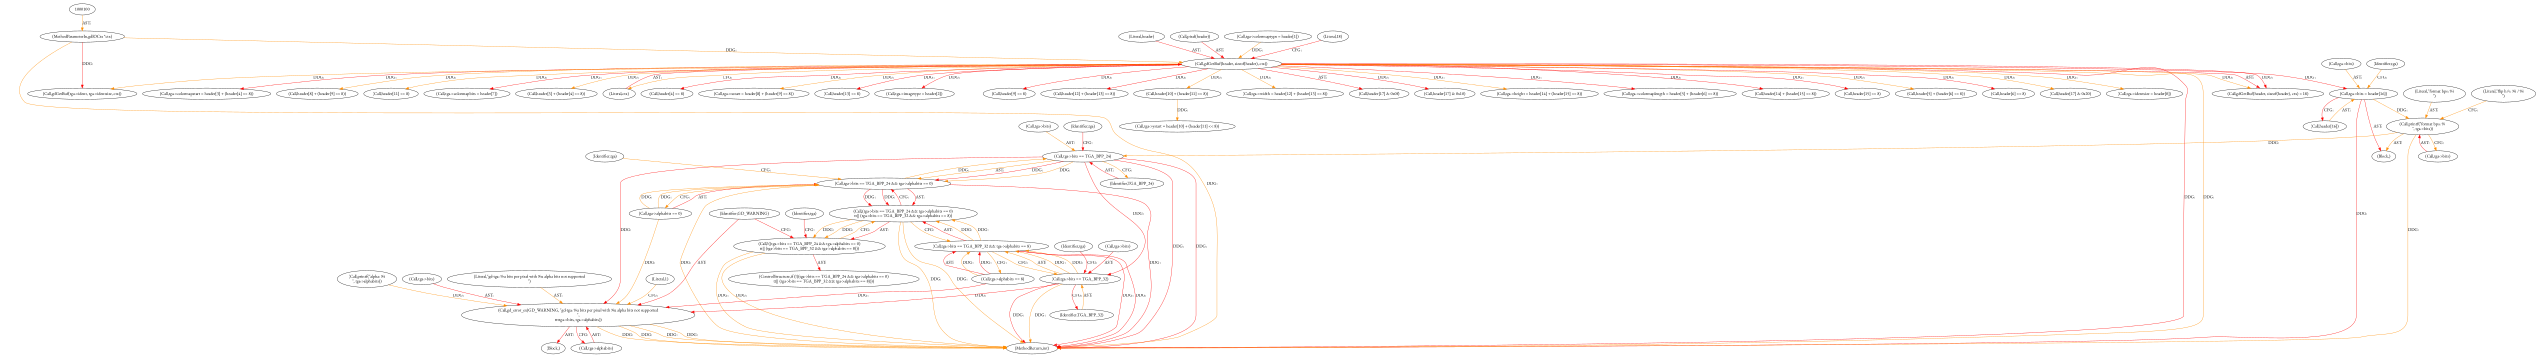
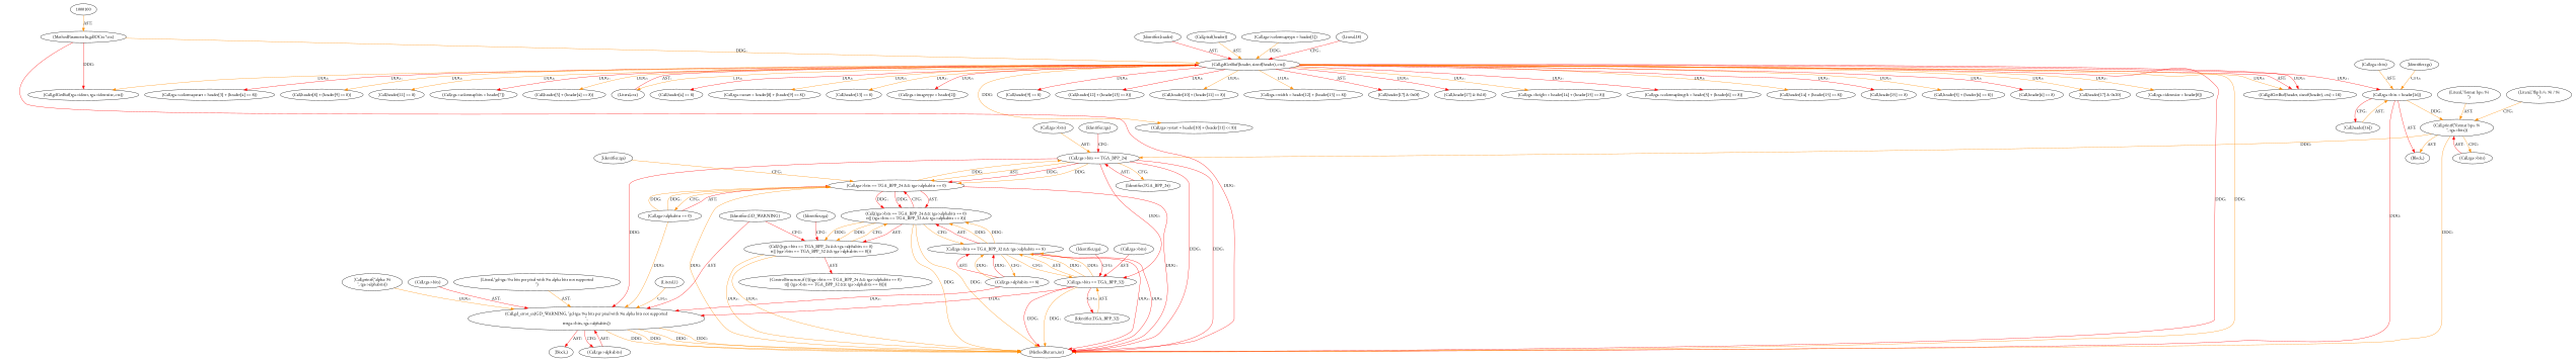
  digraph {
    fontname="EB Garamond"
    node [fontname="EB Garamond"]
    edge [color=darkorange fontname="EB Garamond"]
    n1 [label="(Call,tga->bits = header[16])"]
    n2 [label="(Call,printf(\"format bps: %i\n\", tga->bits))"]
    n3 [label="(Call,header[16])"]
    n4 [label="(Block,)"]
    n5 [label="(MethodReturn,int)"]
    n6 [label="(Call,tga->bits == TGA_BPP_24)"]
    n7 [label="(Call,tga->bits)"]
    n8 [label="(Call,gdGetBuf(header, sizeof(header), ctx))"]
    n9 [label="(Call,gdGetBuf(header, sizeof(header), ctx) < 18)"]
    n10 [label="(Call,tga->colormapstart = header[3] + (header[4] << 8))"]
    n11 [label="(Call,header[8] + (header[9] << 8))"]
    n12 [label="(Call,header[11] << 8)"]
    n13 [label="(Call,tga->colormapbits = header[7])"]
    n14 [label="(Call,header[3] + (header[4] << 8))"]
    n15 [label="(Literal,ctx)"]
    n16 [label="(Call,header[4] << 8)"]
    n17 [label="(Call,tga->xstart = header[8] + (header[9] << 8))"]
    n18 [label="(Call,header[13] << 8)"]
    n19 [label="(Call,tga->imagetype = header[2])"]
    n20 [label="(Call,gdGetBuf(tga->ident, tga->identsize, ctx))"]
    n21 [label="(Call,tga->ystart = header[10] + (header[11] << 8))"]
    n22 [label="(Call,header[9] << 8)"]
    n23 [label="(Call,header[12] + (header[13] << 8))"]
    n24 [label="(Call,header[10] + (header[11] << 8))"]
    n25 [label="(Call,tga->width = header[12] + (header[13] << 8))"]
    n26 [label="(Call,header[17] & 0x0f)"]
    n27 [label="(Call,header[17] & 0x10)"]
    n28 [label="(Call,tga->height = header[14] + (header[15] << 8))"]
    n29 [label="(Call,tga->colormaplength = header[5] + (header[6] << 8))"]
    n30 [label="(Call,header[14] + (header[15] << 8))"]
    n31 [label="(Call,header[15] << 8)"]
    n32 [label="(Call,header[5] + (header[6] << 8))"]
    n33 [label="(Call,header[6] << 8)"]
    n34 [label="(Call,header[17] & 0x20)"]
    n35 [label="(Call,tga->identsize = header[0])"]
    n36 [label="(Call,tga->colormaptype = header[1])"]
    n37 [label="(MethodParameterIn,gdIOCtx *ctx)"]
    1000100
    n39 [label="(Call,tga->bits == TGA_BPP_24 && tga->alphabits == 0)"]
    n40 [label="(Call,tga->bits == TGA_BPP_32)"]
    n41 [label="(Call,gd_error_ex(GD_WARNING, \"gd-tga: %u bits per pixel with %u alpha bits not supported\n\",\n\t\t\ttga->bits, tga->alphabits))"]
    n42 [label="(Identifier,TGA_BPP_24)"]
    n43 [label="(Call,(tga->bits == TGA_BPP_24 && tga->alphabits == 0)\n\t\t|| (tga->bits == TGA_BPP_32 && tga->alphabits == 8))"]
    n44 [label="(Call,tga->alphabits == 0)"]
    n45 [label="(Call,tga->bits == TGA_BPP_32 && tga->alphabits == 8)"]
    n46 [label="(Identifier,TGA_BPP_32)"]
    n47 [label="(Block,)"]
    n48 [label="(Call,tga->alphabits)"]
    n49 [label="(Call,!((tga->bits == TGA_BPP_24 && tga->alphabits == 0)\n\t\t|| (tga->bits == TGA_BPP_32 && tga->alphabits == 8)))"]
    n50 [label="(ControlStructure,if (!((tga->bits == TGA_BPP_24 && tga->alphabits == 0)\n\t\t|| (tga->bits == TGA_BPP_32 && tga->alphabits == 8))))"]
    n51 [label="(Call,tga->alphabits == 8)"]
    n52 [label="(Literal,\"flip h/v: %i / %i\n\")"]
    n53 [label="(Literal,18)"]
    n54 [label="(Literal,1)"]
    n55 [label="(Call,tga->bits)"]
    n56 [label="(Call,tga->bits)"]
    n57 [label="(Literal,\"format bps: %i\n\")"]
-   n58 [label="(Literal,header)"]
+   n58 [label="(Identifier,header)"]
    n59 [label="(Identifier,tga)"]
    n60 [label="(Call,pixel(header))"]
    n61 [label="(Call,tga->bits)"]
    n62 [label="(Identifier,tga)"]
    n63 [label="(Call,printf(\"alpha: %i\n\", tga->alphabits))"]
    n64 [label="(Identifier,GD_WARNING)"]
    n65 [label="(Identifier,tga)"]
    n66 [label="(Identifier,tga)"]
    n67 [label="(Identifier,tga)"]
    n68 [label="(Call,tga->bits)"]
    n69 [label="(Literal,\"gd-tga: %u bits per pixel with %u alpha bits not supported\n\")"]
    n1 -> n2 [label="DDG: "]
    n1 -> n3 [color=red label="CFG: "]
    n1 -> n4 [color=red label="AST: "]
    n1 -> n5 [color=red label="DDG: "]
    n2 -> n4 [label="AST: "]
    n2 -> n5 [label="DDG: "]
    n2 -> n6 [label="DDG: "]
    n2 -> n7 [label="CFG: "]
    n3 -> n1 [label="AST: "]
    n6 -> n5 [color=red label="DDG: "]
    n6 -> n5 [color=red label="DDG: "]
    n6 -> n39 [label="AST: "]
    n6 -> n39 [color=red label="DDG: "]
    n6 -> n39 [label="DDG: "]
    n6 -> n40 [color=red label="DDG: "]
    n6 -> n41 [color=red label="DDG: "]
    n6 -> n42 [label="CFG: "]
    n7 -> n2 [color=red label="AST: "]
    n8 -> n1 [color=red label="DDG: "]
    n8 -> n5 [color=red label="DDG: "]
    n8 -> n5 [label="DDG: "]
    n8 -> n9 [color=red label="AST: "]
    n8 -> n9 [color=red label="DDG: "]
    n8 -> n9 [label="DDG: "]
    n8 -> n10 [color=red label="DDG: "]
    n8 -> n11 [label="DDG: "]
    n8 -> n12 [label="DDG: "]
    n8 -> n13 [color=red label="DDG: "]
    n8 -> n14 [label="DDG: "]
    n8 -> n15 [label="CFG: "]
    n8 -> n16 [color=red label="DDG: "]
    n8 -> n17 [label="DDG: "]
-   n8 -> n18 [color=red label="DDG: "]
+   n8 -> n18 [label="DDG: "]
    n8 -> n19 [color=red label="DDG: "]
    n8 -> n20 [label="DDG: "]
-   n24 -> n21 [label="DDG: "]
+   n8 -> n21 [label="DDG: "]
    n8 -> n22 [color=red label="DDG: "]
    n8 -> n23 [color=red label="DDG: "]
    n8 -> n24 [label="DDG: "]
    n8 -> n25 [label="DDG: "]
    n8 -> n26 [color=red label="AST: "]
    n8 -> n27 [color=red label="DDG: "]
    n8 -> n28 [label="DDG: "]
    n8 -> n29 [color=red label="DDG: "]
-   n8 -> n30 [color=red label="DDG: "]
+   n8 -> n30 [label="DDG: "]
    n8 -> n31 [color=red label="DDG: "]
    n8 -> n32 [label="DDG: "]
    n8 -> n33 [color=red label="DDG: "]
    n8 -> n34 [label="DDG: "]
    n8 -> n35 [label="DDG: "]
    n15 -> n8 [color=red label="AST: "]
    n36 -> n8 [label="DDG: "]
-   n37 -> n5 [label="DDG: "]
+   n37 -> n5 [color=red label="DDG: "]
    n37 -> n8 [label="DDG: "]
    n37 -> n20 [color=red label="DDG: "]
    1000100 -> n37 [label="AST: "]
    n39 -> n5 [color=red label="DDG: "]
    n39 -> n5 [label="DDG: "]
    n39 -> n6 [label="DDG: "]
    n39 -> n43 [color=red label="AST: "]
    n39 -> n43 [color=red label="DDG: "]
    n39 -> n43 [color=red label="DDG: "]
    n39 -> n44 [label="CFG: "]
    n40 -> n5 [color=red label="DDG: "]
    n40 -> n5 [label="DDG: "]
    n40 -> n41 [color=red label="DDG: "]
    n40 -> n45 [label="AST: "]
    n40 -> n45 [label="DDG: "]
    n40 -> n45 [label="DDG: "]
    n40 -> n46 [color=red label="CFG: "]
    n41 -> n5 [label="DDG: "]
    n41 -> n5 [label="DDG: "]
    n41 -> n5 [label="DDG: "]
    n41 -> n5 [label="DDG: "]
    n41 -> n47 [color=red label="AST: "]
    n41 -> n48 [color=red label="CFG: "]
    n42 -> n6 [color=red label="AST: "]
    n43 -> n5 [label="DDG: "]
    n43 -> n5 [label="DDG: "]
    n43 -> n39 [color=red label="CFG: "]
    n43 -> n45 [label="CFG: "]
    n43 -> n49 [color=red label="AST: "]
    n43 -> n49 [label="DDG: "]
    n43 -> n49 [label="DDG: "]
    n44 -> n39 [color=red label="AST: "]
    n44 -> n39 [label="DDG: "]
    n44 -> n39 [label="DDG: "]
    n44 -> n41 [label="DDG: "]
    n45 -> n5 [color=red label="DDG: "]
    n45 -> n5 [color=red label="DDG: "]
    n45 -> n40 [label="CFG: "]
    n45 -> n43 [color=red label="AST: "]
    n45 -> n43 [label="DDG: "]
    n45 -> n43 [label="DDG: "]
    n45 -> n51 [label="CFG: "]
    n46 -> n40 [label="AST: "]
    n48 -> n41 [color=red label="AST: "]
    n49 -> n5 [label="DDG: "]
    n49 -> n5 [label="DDG: "]
    n49 -> n43 [label="CFG: "]
    n49 -> n50 [color=red label="AST: "]
    n51 -> n41 [color=red label="DDG: "]
    n51 -> n45 [color=red label="AST: "]
    n51 -> n45 [label="DDG: "]
    n51 -> n45 [color=red label="DDG: "]
    n52 -> n2 [label="CFG: "]
    n53 -> n8 [color=red label="CFG: "]
    n54 -> n41 [label="CFG: "]
    n55 -> n6 [label="AST: "]
    n56 -> n40 [color=red label="AST: "]
    n57 -> n2 [label="AST: "]
    n58 -> n8 [color=red label="AST: "]
    n59 -> n40 [color=red label="CFG: "]
-   n60 -> n8 [color=red label="AST: "]
+   n60 -> n8 [label="AST: "]
    n61 -> n1 [label="AST: "]
    n62 -> n49 [color=red label="CFG: "]
    n63 -> n41 [label="DDG: "]
    n64 -> n41 [color=red label="AST: "]
    n64 -> n49 [color=red label="CFG: "]
    n65 -> n6 [color=red label="CFG: "]
    n66 -> n39 [label="CFG: "]
    n67 -> n1 [label="CFG: "]
    n68 -> n41 [color=red label="AST: "]
    n69 -> n41 [label="AST: "]
  }
